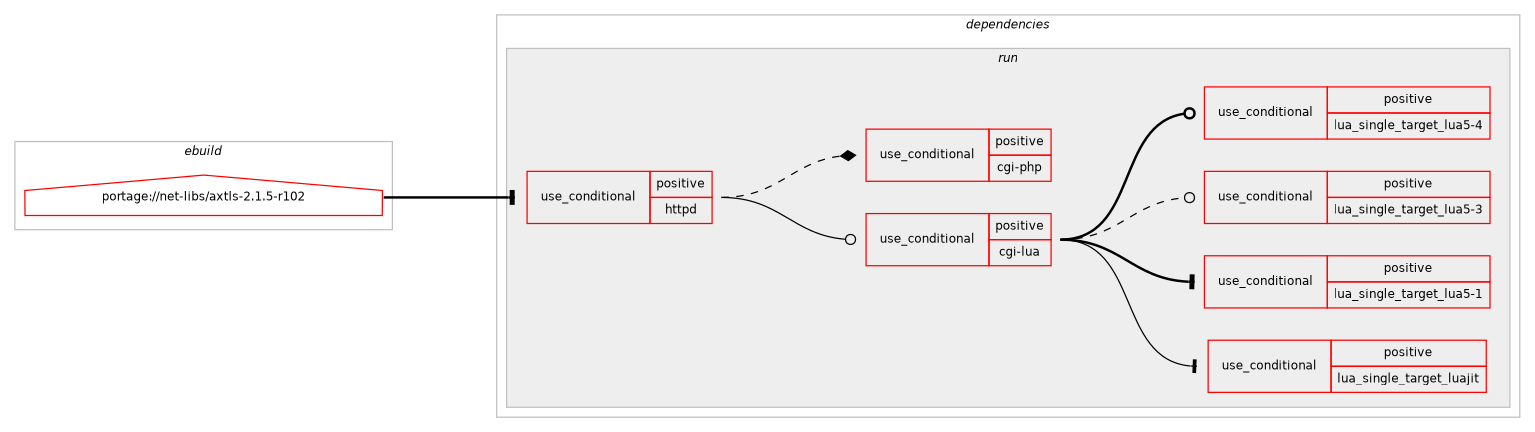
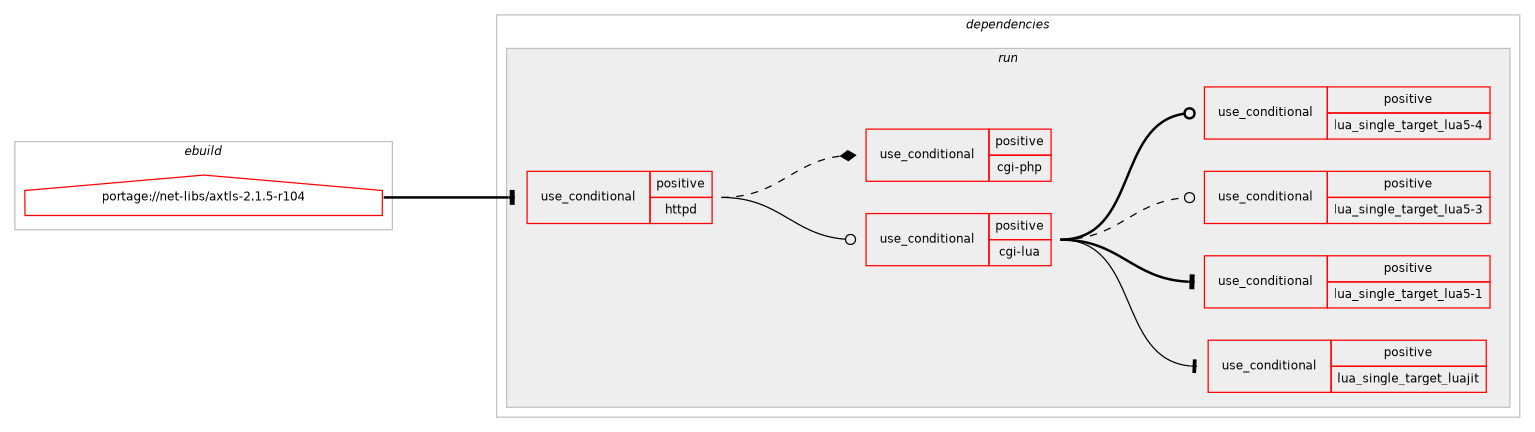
  digraph {
    compound=true
    concentrate=true
    fontname=Helvetica
    fontsize=10
    newrank=true
    rankdir=LR
    ranksep=1.5
    node [color=red fontname=Helvetica fontsize=10 shape=none]
    edge [arrowhead=tee headport=w style=bold tailport=e weight=20]
-   n1 [label="portage://net-libs/axtls-2.1.5-r102" width=4 shape=house]
+   n1 [label="portage://net-libs/axtls-2.1.5-r104" width=4 shape=house]
    n2 [label=<<TABLE BORDER="0" CELLBORDER="1" CELLSPACING="0" CELLPADDING="4"><TR><TD ROWSPAN="3" CELLPADDING="10">use_conditional</TD></TR><TR><TD>positive</TD></TR><TR><TD>lua_single_target_luajit</TD></TR></TABLE>>]
    n3 [label=<<TABLE BORDER="0" CELLBORDER="1" CELLSPACING="0" CELLPADDING="4"><TR><TD ROWSPAN="3" CELLPADDING="10">use_conditional</TD></TR><TR><TD>positive</TD></TR><TR><TD>lua_single_target_lua5-1</TD></TR></TABLE>>]
    n4 [label=<<TABLE BORDER="0" CELLBORDER="1" CELLSPACING="0" CELLPADDING="4"><TR><TD ROWSPAN="3" CELLPADDING="10">use_conditional</TD></TR><TR><TD>positive</TD></TR><TR><TD>lua_single_target_lua5-3</TD></TR></TABLE>>]
    n5 [label=<<TABLE BORDER="0" CELLBORDER="1" CELLSPACING="0" CELLPADDING="4"><TR><TD ROWSPAN="3" CELLPADDING="10">use_conditional</TD></TR><TR><TD>positive</TD></TR><TR><TD>lua_single_target_lua5-4</TD></TR></TABLE>>]
    n6 [label=<<TABLE BORDER="0" CELLBORDER="1" CELLSPACING="0" CELLPADDING="4"><TR><TD ROWSPAN="3" CELLPADDING="10">use_conditional</TD></TR><TR><TD>positive</TD></TR><TR><TD>cgi-lua</TD></TR></TABLE>>]
    n7 [label=<<TABLE BORDER="0" CELLBORDER="1" CELLSPACING="0" CELLPADDING="4"><TR><TD ROWSPAN="3" CELLPADDING="10">use_conditional</TD></TR><TR><TD>positive</TD></TR><TR><TD>cgi-php</TD></TR></TABLE>>]
    n8 [label=<<TABLE BORDER="0" CELLBORDER="1" CELLSPACING="0" CELLPADDING="4"><TR><TD ROWSPAN="3" CELLPADDING="10">use_conditional</TD></TR><TR><TD>positive</TD></TR><TR><TD>httpd</TD></TR></TABLE>>]
    subgraph cluster_1 {
      color=gray
      label=<<i>ebuild</i>>
      rank=same
      n1
    }
    subgraph cluster_2 {
      color=gray
      label=<<i>dependencies</i>>
      subgraph cluster_3 {
        color=gray
        fillcolor="#eeeeee"
        label=<<i>compile</i>>
        style=filled
      }
      subgraph cluster_4 {
        color=gray
        fillcolor="#eeeeee"
        label=<<i>compile and run</i>>
        style=filled
      }
      subgraph cluster_5 {
        color=gray
        fillcolor="#eeeeee"
        label=<<i>run</i>>
        style=filled
        subgraph sub_6 {
          color=gray
          fillcolor="#eeeeee"
          label=<<i>run</i>>
          style=filled
          n8
          subgraph sub_7 {
            color=gray
            fillcolor="#eeeeee"
            label=<<i>run</i>>
            style=filled
            n6
            subgraph sub_8 {
              color=gray
              fillcolor="#eeeeee"
              label=<<i>run</i>>
              style=filled
              n2
            }
            subgraph sub_9 {
              color=gray
              fillcolor="#eeeeee"
              label=<<i>run</i>>
              style=filled
              n3
            }
            subgraph sub_10 {
              color=gray
              fillcolor="#eeeeee"
              label=<<i>run</i>>
              style=filled
              n4
            }
            subgraph sub_11 {
              color=gray
              fillcolor="#eeeeee"
              label=<<i>run</i>>
              style=filled
              n5
            }
          }
          subgraph sub_12 {
            color=gray
            fillcolor="#eeeeee"
            label=<<i>run</i>>
            style=filled
            n7
          }
        }
      }
    }
    subgraph cluster_13 {
      color=gray
      label=<<i>candidates</i>>
      rank=same
    }
    n1 -> n8
    n6 -> n2 [style=solid]
    n6 -> n3
    n6 -> n4 [arrowhead=odot style=dashed]
    n6 -> n5 [arrowhead=odot]
    n8 -> n6 [arrowhead=odot style=solid]
    n8 -> n7 [arrowhead=diamond style=dashed]
  }
